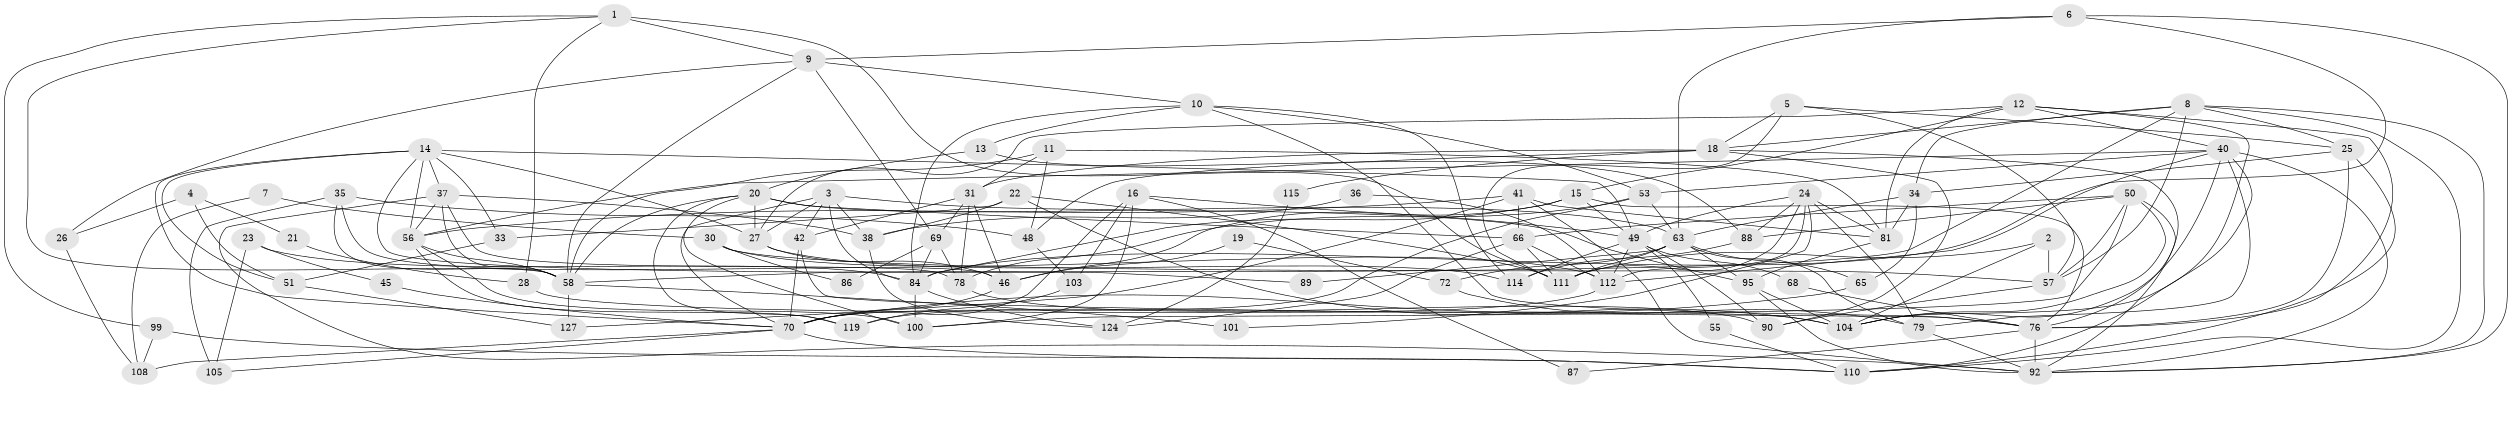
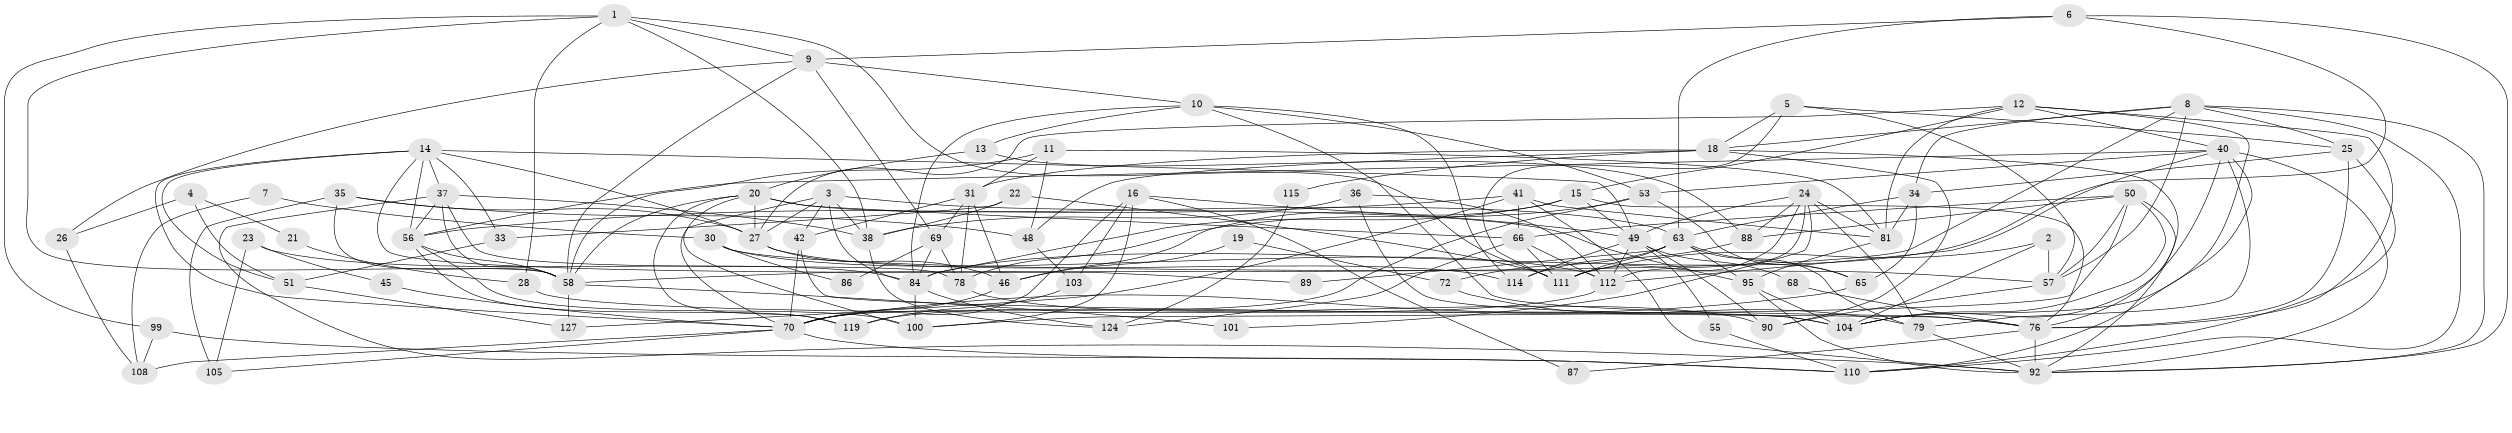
  graph {
    node [color=gray90 style=filled]
    1 [super="+80"]
    9 [super="+32"]
    28
    38 [super="+128"]
    58 [super="+117"]
    99
    111
    26
    10 [super="+44"]
    69 [super="+75"]
    104 [super="+116"]
    124
    101
    127
    108
    110 [super="+120"]
    2 [super="+60"]
    57 [super="+95"]
    90
    3 [super="+82"]
    27 [super="+121"]
    42 [super="+47"]
    70 [super="+71"]
    84 [super="+107"]
    n25 [label=95 super="+93"]
    114
    46
    76 [super="+122"]
    105
    100 [super="+123"]
    92 [super="+113"]
    4
    21
    51 [super="+125"]
    5 [super="+118"]
    18 [super="+91"]
    25 [super="+126"]
    31 [super="+73"]
    48
    115
    34
    6
    63 [super="+94"]
    89
    72
    79 [super="+102"]
    65
    30 [super="+97"]
    112
    86
    7
    8 [super="+61"]
    81 [super="+83"]
    13
    53
    78
    20 [super="+98"]
    88
    87
    11 [super="+106"]
    103
    12 [super="+59"]
    15 [super="+67"]
    40 [super="+77"]
    49 [super="+54"]
    56 [super="+109"]
    66 [super="+96"]
    119
    14 [super="+17"]
    33
    37
    55
    68
    16 [super="+129"]
    19
    22 [super="+74"]
    23
    45
    24 [super="+29"]
    35 [super="+52"]
    36
    41 [super="+62"]
    50 [super="+64"]
    1 -- 9
    1 -- 28
+   1 -- 38
    1 -- 58
    1 -- 99
    1 -- 111
    9 -- 58
    9 -- 26
    9 -- 10
    9 -- 69
    28 -- 104
    38 -- 124
    58 -- 101
    58 -- 127
    99 -- 108
    99 -- 110
    26 -- 108
    10 -- 84
    10 -- 114
    10 -- 76
    10 -- 13
    10 -- 53
    69 -- 84
    69 -- 86
    69 -- 78
    2 -- 111
    2 -- 104
    2 -- 57
    57 -- 90
    3 -- 38
    3 -- 27
    3 -- 42
    3 -- 70
    3 -- 84
    3 -- n25
    27 -- 114
    27 -- 46
    42 -- 70
    42 -- 76
    70 -- 108
    70 -- 110
    70 -- 105
    84 -- 124
    84 -- 100
    n25 -- 104
    n25 -- 92
    46 -- 70
    76 -- 92
    76 -- 87
    4 -- 26
    4 -- 21
    4 -- 51
    21 -- 28
    51 -- 127
    5 -- 111
    5 -- 57
    5 -- 18
    5 -- 25
    18 -- 90
    18 -- 76
    18 -- 31
    18 -- 48
    18 -- 115
    25 -- 110
    25 -- 76
    25 -- 34
    31 -- 69
    31 -- 42
    31 -- 46
    31 -- 78
    48 -- 103
    115 -- 124
    34 -- 63
    34 -- 65
    34 -- 81
    6 -- 9
    6 -- 84
    6 -- 92
    6 -- 63
    63 -- 111
    63 -- n25
    63 -- 89
    63 -- 72
    63 -- 79
    63 -- 65
    72 -- 79
    79 -- 92
    65 -- 70
    30 -- 57
    30 -- 112 [weight=2]
    30 -- 86
    112 -- 119
    7 -- 108
    7 -- 30
    8 -- 58
    8 -- 110
    8 -- 57
    8 -- 92
    8 -- 18
    8 -- 25
    8 -- 34
    81 -- n25
    13 -- 20
    13 -- 88
    53 -- 70
-   53 -- 63
+   53 -- 65
    53 -- 78
    78 -- 90
    20 -- 58
    20 -- 27
    20 -- 100
    20 -- 63
    20 -- 66
    20 -- 119
    88 -- 114
    11 -- 58
    11 -- 31
    11 -- 48
    11 -- 81
    103 -- 119
    12 -- 104
    12 -- 27
    12 -- 76
    12 -- 81
    12 -- 15
    12 -- 40
    15 -- 84
    15 -- 46
    15 -- 76
    15 -- 49
    40 -- 104
    40 -- 110
    40 -- 92
    40 -- 79
    40 -- 112
    40 -- 53
    40 -- 56
    49 -- 90
    49 -- 114
    49 -- 112
    49 -- 55
    49 -- 68
    56 -- 58
    56 -- 100
    56 -- 119
    66 -- 111
    66 -- 124
    66 -- 112
    14 -- 27
    14 -- 70
    14 -- 51
    14 -- 89
    14 -- 49
    14 -- 56
    14 -- 33
    14 -- 37
    33 -- 51
    37 -- 38
    37 -- 58
    37 -- 92
    37 -- 78
    37 -- 56
    55 -- 110
    68 -- 76
    16 -- 70
    16 -- 100
    16 -- 87
    16 -- 103
    16 -- 49
    19 -- 46
    19 -- 72
    22 -- 38
    22 -- 111
-   22 -- 104
+   36 -- 104
    22 -- 33
    23 -- 84
    23 -- 105
    23 -- 45
    45 -- 70
    24 -- 111
    24 -- 101
    24 -- 79
    24 -- 112
    24 -- 81
    24 -- 88
    24 -- 49
    35 -- 58
-   35 -- 46
+   35 -- 27
    35 -- 105
    35 -- 48
    36 -- 38
    36 -- 112
    41 -- 127
    41 -- 92
    41 -- 81
    41 -- 56
    41 -- 66
    50 -- 104
    50 -- 57
    50 -- 100
    50 -- 92
    50 -- 88
    50 -- 66
  }
